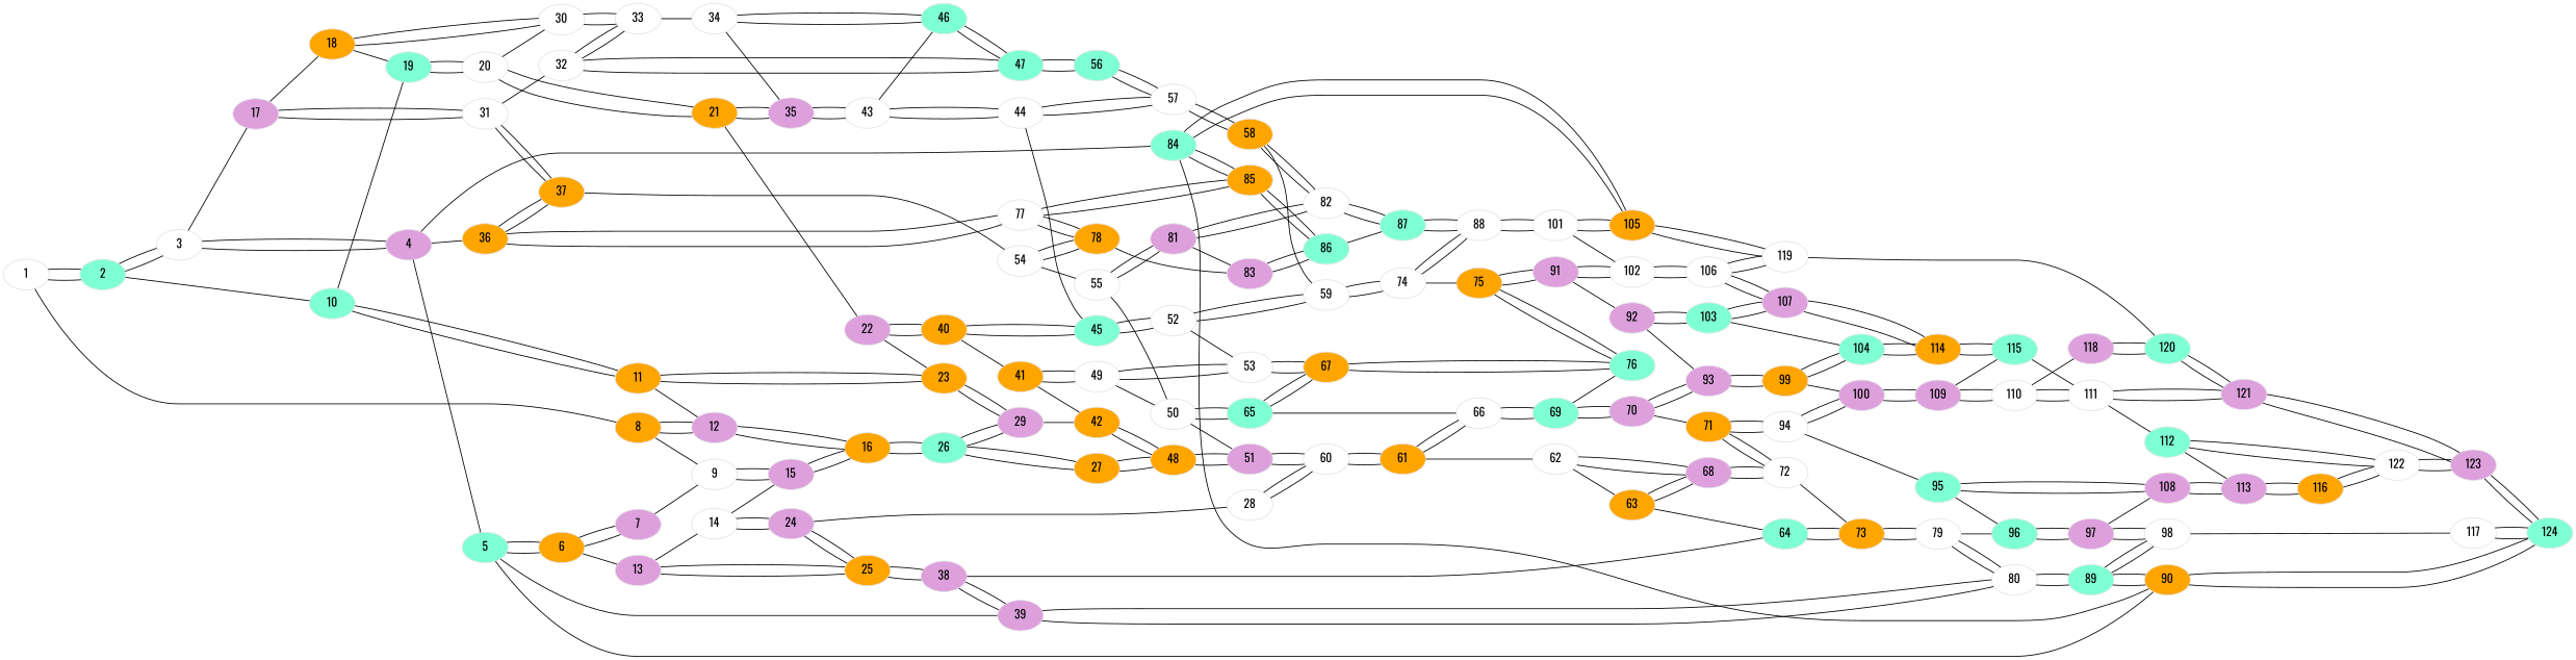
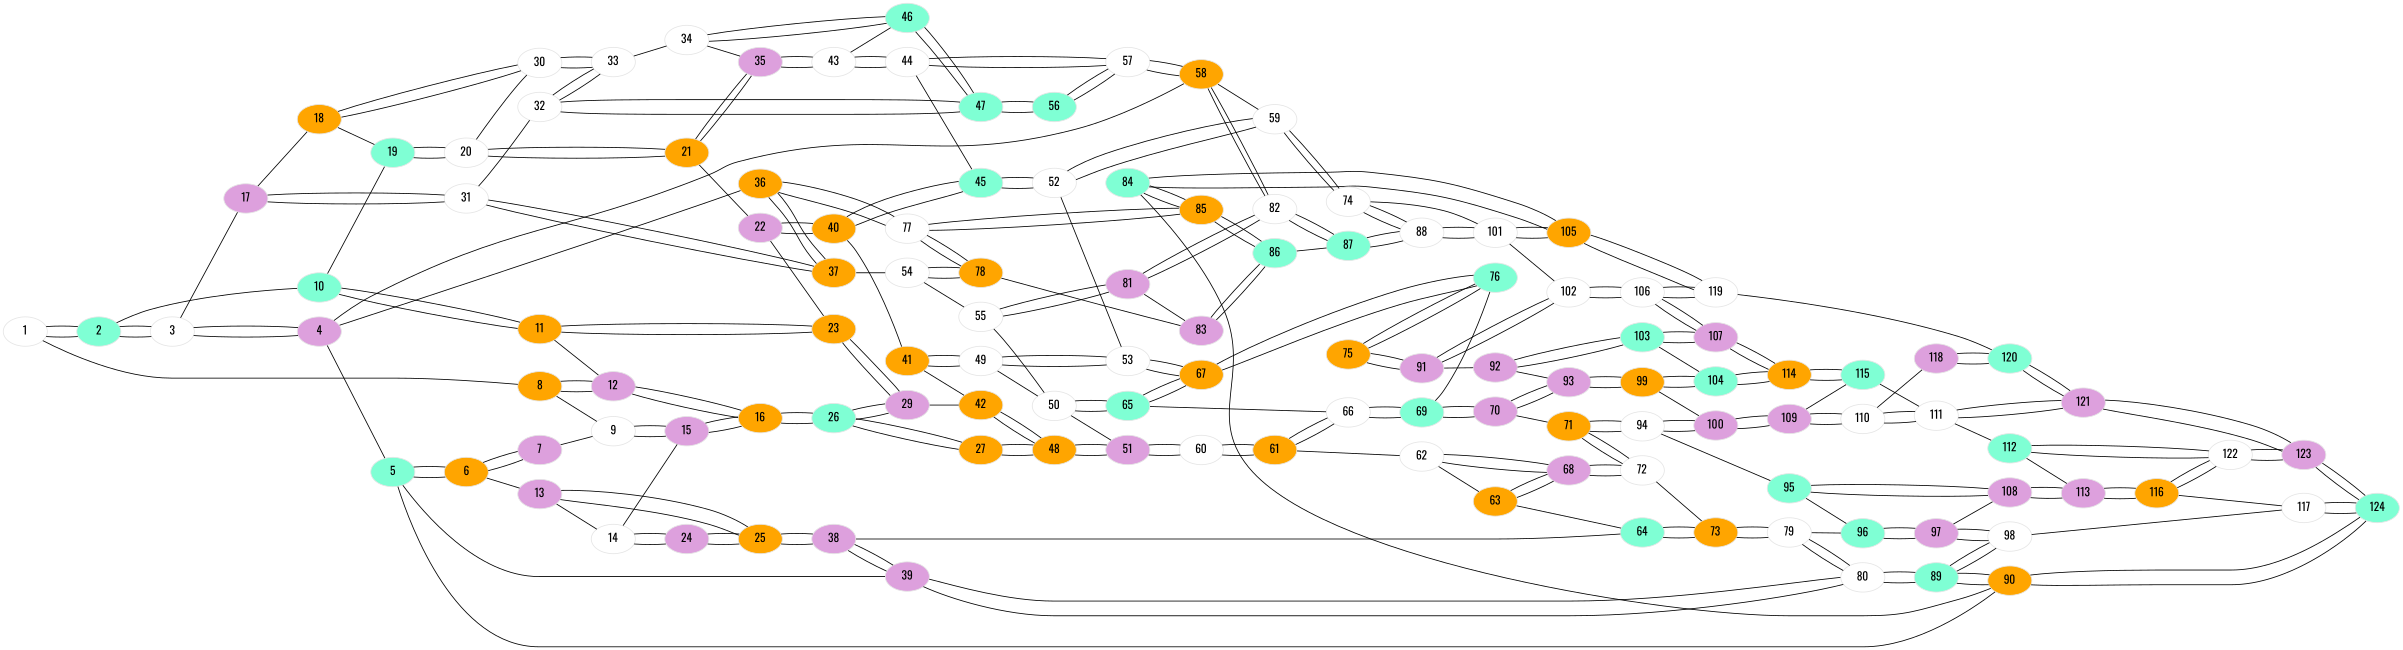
  graph {
    fontname=Oswald
    rankdir=LR
    node [color=gray90 fillcolor=white fontname=Oswald style=filled]
    edge [fontname=Oswald]
    2 [fillcolor=aquamarine]
    1
    8 [fillcolor=orange]
    3
    10 [fillcolor=aquamarine]
    9
    12 [fillcolor=plum]
    4 [fillcolor=plum]
    17 [fillcolor=plum]
    11 [fillcolor=orange]
    19 [fillcolor=aquamarine]
    5 [fillcolor=aquamarine]
    36 [fillcolor=orange]
    84 [fillcolor=aquamarine]
    18 [fillcolor=orange]
    31
    6 [fillcolor=orange]
    39 [fillcolor=plum]
    90 [fillcolor=orange]
    37 [fillcolor=orange]
    77
    85 [fillcolor=orange]
    105 [fillcolor=orange]
    7 [fillcolor=plum]
    13 [fillcolor=plum]
    80
    124 [fillcolor=aquamarine]
    14
    25 [fillcolor=orange]
    15 [fillcolor=plum]
    16 [fillcolor=orange]
    23 [fillcolor=orange]
    20
    29 [fillcolor=plum]
    26 [fillcolor=aquamarine]
    24 [fillcolor=plum]
    38 [fillcolor=plum]
-   28
    27 [fillcolor=orange]
    30
    32
    33
    21 [fillcolor=orange]
    22 [fillcolor=plum]
    35 [fillcolor=plum]
    40 [fillcolor=orange]
    43
    41 [fillcolor=orange]
    45 [fillcolor=aquamarine]
    42 [fillcolor=orange]
    60
    64 [fillcolor=aquamarine]
    48 [fillcolor=orange]
    51 [fillcolor=plum]
    61 [fillcolor=orange]
    34
    47 [fillcolor=aquamarine]
    54
    56 [fillcolor=aquamarine]
    46 [fillcolor=aquamarine]
    44
    78 [fillcolor=orange]
    55
    73 [fillcolor=orange]
    89 [fillcolor=aquamarine]
    49
    52
    50
    53
    57
    58 [fillcolor=orange]
    59
    65 [fillcolor=aquamarine]
    67 [fillcolor=orange]
    66
    74
    76 [fillcolor=aquamarine]
    81 [fillcolor=plum]
    83 [fillcolor=plum]
    82
    87 [fillcolor=aquamarine]
    75 [fillcolor=orange]
    88
    62
    63 [fillcolor=orange]
    68 [fillcolor=plum]
    69 [fillcolor=aquamarine]
    72
    79
    70 [fillcolor=plum]
    71 [fillcolor=orange]
    93 [fillcolor=plum]
    94
    99 [fillcolor=orange]
    95 [fillcolor=aquamarine]
    100 [fillcolor=plum]
    96 [fillcolor=aquamarine]
    91 [fillcolor=plum]
    101
    92 [fillcolor=plum]
    102
    86 [fillcolor=aquamarine]
    97 [fillcolor=plum]
    98
    119
    117
    103 [fillcolor=aquamarine]
    106
    104 [fillcolor=aquamarine]
    107 [fillcolor=plum]
    108 [fillcolor=plum]
    109 [fillcolor=plum]
    113 [fillcolor=plum]
    114 [fillcolor=orange]
    110
    115 [fillcolor=aquamarine]
    120 [fillcolor=aquamarine]
    116 [fillcolor=orange]
    111
    118 [fillcolor=plum]
    112 [fillcolor=aquamarine]
    121 [fillcolor=plum]
    122
    123 [fillcolor=plum]
    2 -- 3
    2 -- 3
    2 -- 10
    1 -- 2
    1 -- 2
    1 -- 8
    8 -- 9
    8 -- 12
    8 -- 12
    3 -- 4
    3 -- 4
    3 -- 17
    10 -- 11
    10 -- 11
    10 -- 19
    9 -- 15
    9 -- 15
    12 -- 16
    12 -- 16
    4 -- 5
    4 -- 36
-   4 -- 84
+   4 -- 58
    17 -- 18
    17 -- 31
    17 -- 31
    11 -- 12
    11 -- 23
    11 -- 23
    19 -- 20
    19 -- 20
    5 -- 6
    5 -- 6
    5 -- 39
    5 -- 90
    36 -- 37
    36 -- 37
    36 -- 77
    36 -- 77
    84 -- 90
    84 -- 85
    84 -- 85
    84 -- 105
    84 -- 105
    18 -- 19
    18 -- 30
    18 -- 30
    31 -- 37
    31 -- 37
    31 -- 32
    6 -- 7
    6 -- 7
    6 -- 13
    39 -- 80
    39 -- 80
    90 -- 124
    90 -- 124
    37 -- 54
    77 -- 85
    77 -- 85
    77 -- 78
    77 -- 78
    85 -- 86
    85 -- 86
    105 -- 119
    105 -- 119
    7 -- 9
    13 -- 14
    13 -- 25
    13 -- 25
    80 -- 89
    80 -- 89
    14 -- 15
    14 -- 24
    14 -- 24
    25 -- 38
    25 -- 38
    15 -- 16
    15 -- 16
    16 -- 26
    16 -- 26
    23 -- 29
    23 -- 29
    20 -- 30
    20 -- 21
    20 -- 21
    29 -- 42
    26 -- 29
    26 -- 29
    26 -- 27
    26 -- 27
    24 -- 25
    24 -- 25
-   24 -- 28
    38 -- 39
    38 -- 39
    38 -- 64
-   28 -- 60
-   28 -- 60
    27 -- 48
    27 -- 48
    30 -- 33
    30 -- 33
    32 -- 33
    32 -- 33
    32 -- 47
    32 -- 47
    33 -- 34
    21 -- 22
    21 -- 35
    21 -- 35
    22 -- 23
    22 -- 40
    22 -- 40
    35 -- 43
    35 -- 43
    40 -- 41
    40 -- 45
    40 -- 45
    43 -- 46
    43 -- 44
    43 -- 44
    41 -- 42
    41 -- 49
    41 -- 49
    45 -- 52
    45 -- 52
    42 -- 48
    42 -- 48
    60 -- 61
    60 -- 61
    64 -- 73
    64 -- 73
    48 -- 51
    48 -- 51
    51 -- 60
    51 -- 60
    61 -- 66
    61 -- 66
    61 -- 62
    34 -- 35
    34 -- 46
    34 -- 46
    47 -- 56
    47 -- 56
    54 -- 78
    54 -- 78
    54 -- 55
    56 -- 57
    56 -- 57
    46 -- 47
    46 -- 47
    44 -- 45
    44 -- 57
    44 -- 57
    78 -- 83
    55 -- 50
    55 -- 81
    55 -- 81
    73 -- 79
    73 -- 79
    89 -- 90
    89 -- 90
    89 -- 98
    89 -- 98
    49 -- 50
    49 -- 53
    49 -- 53
    52 -- 53
    52 -- 59
    52 -- 59
    50 -- 51
    50 -- 65
    50 -- 65
    53 -- 67
    53 -- 67
    57 -- 58
    57 -- 58
    58 -- 59
    58 -- 82
    58 -- 82
    59 -- 74
    59 -- 74
    65 -- 67
    65 -- 67
    65 -- 66
    67 -- 76
    67 -- 76
    66 -- 69
    66 -- 69
-   74 -- 75
+   74 -- 101
    74 -- 88
    74 -- 88
    81 -- 83
    81 -- 82
    81 -- 82
    83 -- 86
    83 -- 86
    82 -- 87
    82 -- 87
    87 -- 88
    87 -- 88
    75 -- 76
    75 -- 76
    75 -- 91
    75 -- 91
    88 -- 101
    88 -- 101
    62 -- 63
    62 -- 68
    62 -- 68
    63 -- 64
    63 -- 68
    63 -- 68
    68 -- 72
    68 -- 72
    69 -- 76
    69 -- 70
    69 -- 70
    72 -- 73
    79 -- 80
    79 -- 80
    79 -- 96
    70 -- 71
    70 -- 93
    70 -- 93
    71 -- 72
    71 -- 72
    71 -- 94
    71 -- 94
    93 -- 99
    93 -- 99
    94 -- 95
    94 -- 100
    94 -- 100
    99 -- 100
    99 -- 104
    99 -- 104
    95 -- 96
    95 -- 108
    95 -- 108
    100 -- 109
    100 -- 109
    96 -- 97
    96 -- 97
    91 -- 92
    91 -- 102
    91 -- 102
    101 -- 105
    101 -- 105
    101 -- 102
    92 -- 93
    92 -- 103
    92 -- 103
    102 -- 106
    102 -- 106
    86 -- 87
    97 -- 98
    97 -- 98
    97 -- 108
    98 -- 117
    119 -- 120
    117 -- 124
    117 -- 124
    103 -- 104
    103 -- 107
    103 -- 107
    106 -- 119
    106 -- 119
    106 -- 107
    106 -- 107
    104 -- 114
    104 -- 114
    107 -- 114
    107 -- 114
    108 -- 113
    108 -- 113
    109 -- 110
    109 -- 110
    109 -- 115
    113 -- 116
    113 -- 116
    114 -- 115
    114 -- 115
    110 -- 111
    110 -- 111
    110 -- 118
    115 -- 111
    120 -- 121
    120 -- 121
+   116 -- 117
    116 -- 122
    116 -- 122
    111 -- 112
    111 -- 121
    111 -- 121
    118 -- 120
    118 -- 120
    112 -- 113
    112 -- 122
    112 -- 122
    121 -- 123
    121 -- 123
    122 -- 123
    122 -- 123
    123 -- 124
    123 -- 124
  }
